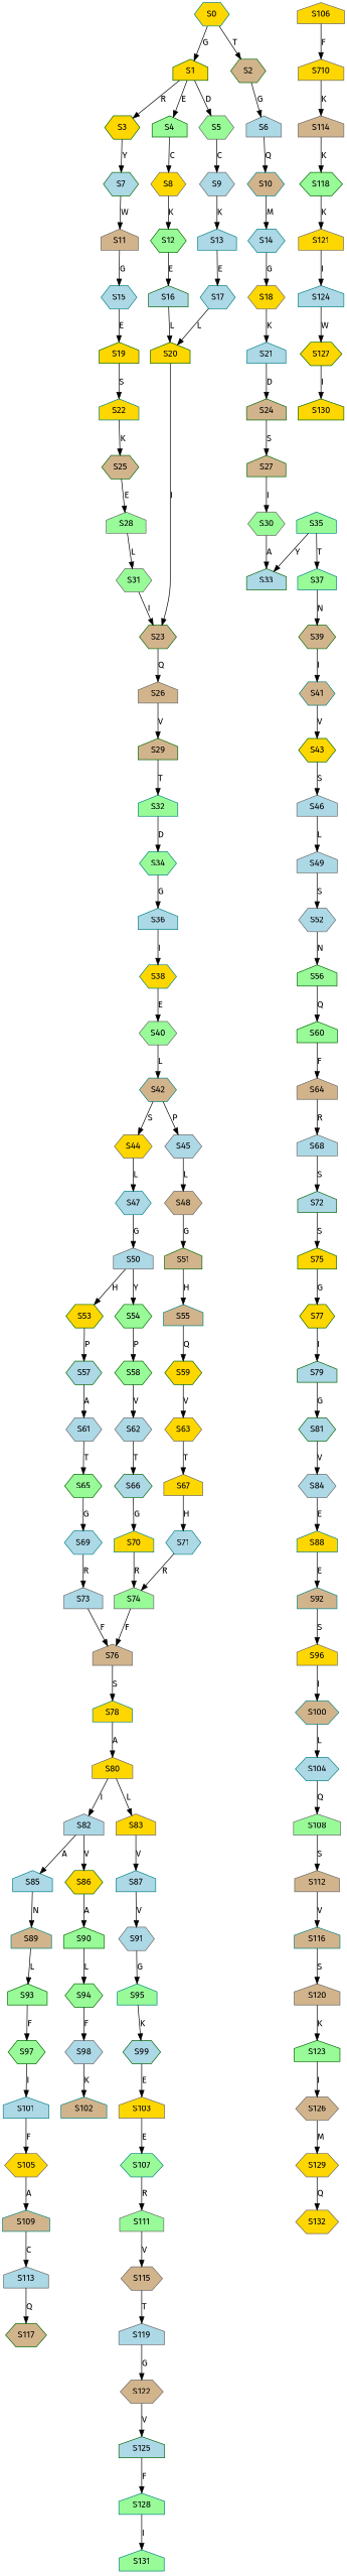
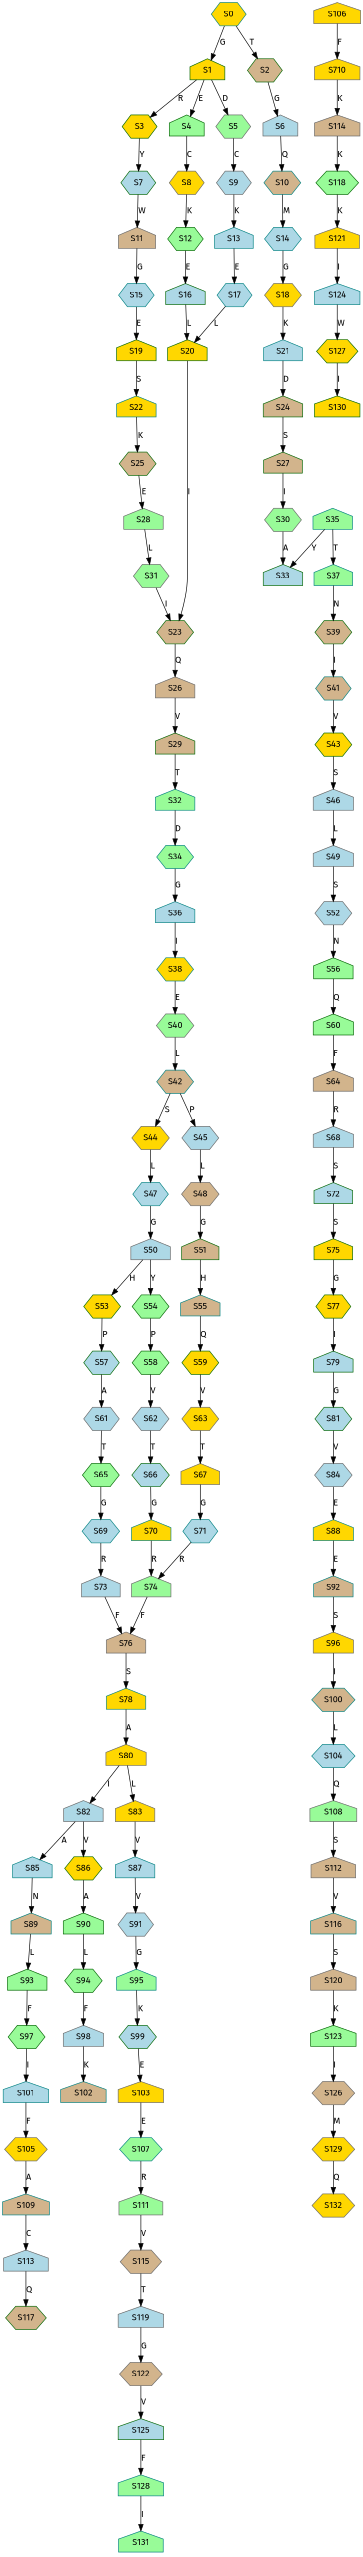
  strict digraph {
    fontname="Fira Sans"
    node [color=gray40 fillcolor=lightblue fontname="Fira Sans" shape=house style=filled]
    edge [fontname="Fira Sans"]
    S0 [color=teal fillcolor=gold shape=hexagon]
    S1 [color=darkgreen fillcolor=gold]
    S2 [color=darkgreen fillcolor=tan shape=hexagon]
    S3 [color=darkgreen fillcolor=gold shape=hexagon]
    S4 [color=darkgreen fillcolor=palegreen]
    S5 [fillcolor=palegreen shape=hexagon]
    S6
    S7 [color=darkgreen shape=hexagon]
    S8 [fillcolor=gold shape=hexagon]
    S9 [shape=hexagon]
    S10 [color=teal fillcolor=tan shape=hexagon]
    S11 [fillcolor=tan]
    S12 [color=darkgreen fillcolor=palegreen shape=hexagon]
    S13 [color=teal]
    S14 [color=teal shape=hexagon]
    S15 [color=teal shape=hexagon]
    S16 [color=darkgreen]
    S17 [color=teal shape=hexagon]
    S18 [fillcolor=gold shape=hexagon]
    S19 [color=darkgreen fillcolor=gold]
    S20 [color=darkgreen fillcolor=gold]
    S21 [color=teal]
    S22 [color=teal fillcolor=gold]
    S23 [color=darkgreen fillcolor=tan shape=hexagon]
    S24 [color=darkgreen fillcolor=tan]
    S25 [color=darkgreen fillcolor=tan shape=hexagon]
    S26 [fillcolor=tan]
    S27 [color=darkgreen fillcolor=tan]
    S28 [fillcolor=palegreen]
    S29 [color=darkgreen fillcolor=tan]
    S30 [fillcolor=palegreen shape=hexagon]
    S31 [fillcolor=palegreen shape=hexagon]
    S32 [color=teal fillcolor=palegreen]
    S33 [color=darkgreen]
    S34 [color=teal fillcolor=palegreen shape=hexagon]
    S36 [color=teal]
    S35 [color=teal fillcolor=palegreen]
    S37 [color=teal fillcolor=palegreen]
    S38 [color=teal fillcolor=gold shape=hexagon]
    S39 [color=darkgreen fillcolor=tan shape=hexagon]
    S40 [fillcolor=palegreen shape=hexagon]
    S41 [color=teal fillcolor=tan shape=hexagon]
    S42 [color=teal fillcolor=tan shape=hexagon]
    S43 [color=darkgreen fillcolor=gold shape=hexagon]
    S44 [fillcolor=gold shape=hexagon]
    S45 [shape=hexagon]
    S46
    S47 [color=teal shape=hexagon]
    S48 [fillcolor=tan shape=hexagon]
    S49
    S50
    S51 [color=darkgreen fillcolor=tan]
    S52 [shape=hexagon]
    S53 [color=darkgreen fillcolor=gold shape=hexagon]
    S54 [color=darkgreen fillcolor=palegreen shape=hexagon]
    S55 [color=teal fillcolor=tan]
    S56 [color=darkgreen fillcolor=palegreen]
    S57 [color=darkgreen shape=hexagon]
    S58 [color=darkgreen fillcolor=palegreen shape=hexagon]
    S59 [color=darkgreen fillcolor=gold shape=hexagon]
    S60 [color=darkgreen fillcolor=palegreen]
    S61 [shape=hexagon]
    S62 [shape=hexagon]
    S63 [fillcolor=gold shape=hexagon]
    S64 [fillcolor=tan]
    S65 [color=darkgreen fillcolor=palegreen shape=hexagon]
    S66 [color=darkgreen shape=hexagon]
    S67 [fillcolor=gold]
    S68
    S69 [color=teal shape=hexagon]
    S70 [color=teal fillcolor=gold]
    S71 [color=teal shape=hexagon]
    S72 [color=darkgreen]
    S73
    S74 [fillcolor=palegreen]
    S75 [color=darkgreen fillcolor=gold]
    S76 [fillcolor=tan]
    S77 [color=darkgreen fillcolor=gold shape=hexagon]
    S78 [color=teal fillcolor=gold]
    S79 [color=darkgreen]
    S80 [fillcolor=gold]
    S81 [color=darkgreen shape=hexagon]
    S82
    S83 [fillcolor=gold]
    S84 [shape=hexagon]
    S85 [color=teal]
    S86 [color=darkgreen fillcolor=gold shape=hexagon]
    S87 [color=teal]
    S88 [color=teal fillcolor=gold]
    S89 [color=teal fillcolor=tan]
    S90 [color=darkgreen fillcolor=palegreen]
    S91 [shape=hexagon]
    S92 [color=teal fillcolor=tan]
    S93 [color=darkgreen fillcolor=palegreen]
    S94 [color=darkgreen fillcolor=palegreen shape=hexagon]
    S95 [color=teal fillcolor=palegreen]
    S96 [fillcolor=gold]
    S97 [color=darkgreen fillcolor=palegreen shape=hexagon]
-   S98 [shape=hexagon]
+   S98
    S99 [color=darkgreen shape=hexagon]
    S100 [color=teal fillcolor=tan shape=hexagon]
    S101 [color=teal]
    S102 [color=teal fillcolor=tan]
    S103 [fillcolor=gold]
    S104 [color=teal shape=hexagon]
    S105 [fillcolor=gold shape=hexagon]
    S107 [color=teal fillcolor=palegreen shape=hexagon]
    S108 [fillcolor=palegreen]
    S109 [color=teal fillcolor=tan]
    S106 [fillcolor=gold]
    n111 [fillcolor=gold label=S710]
    S111 [fillcolor=palegreen]
    S112 [fillcolor=tan]
    S113
    S114 [fillcolor=tan]
    S115 [fillcolor=tan shape=hexagon]
    S116 [color=teal fillcolor=tan]
    S117 [color=darkgreen fillcolor=tan shape=hexagon]
    S118 [color=darkgreen fillcolor=palegreen shape=hexagon]
    S119
    S120 [fillcolor=tan]
    S121 [fillcolor=gold]
    S122 [fillcolor=tan shape=hexagon]
    S123 [color=darkgreen fillcolor=palegreen]
    S124 [color=teal]
    S125 [color=darkgreen]
    S126 [fillcolor=tan shape=hexagon]
    S127 [color=darkgreen fillcolor=gold shape=hexagon]
    S128 [color=teal fillcolor=palegreen]
    S129 [fillcolor=gold shape=hexagon]
    S130 [color=darkgreen fillcolor=gold]
    S131 [color=teal fillcolor=palegreen]
    S132 [fillcolor=gold shape=hexagon]
    S0 -> S1 [label=G]
    S0 -> S2 [label=T]
    S1 -> S3 [label=R]
    S1 -> S4 [label=E]
    S1 -> S5 [label=D]
    S2 -> S6 [label=G]
    S3 -> S7 [label=Y]
    S4 -> S8 [label=C]
    S5 -> S9 [label=C]
    S6 -> S10 [label=Q]
    S7 -> S11 [label=W]
    S8 -> S12 [label=K]
    S9 -> S13 [label=K]
    S10 -> S14 [label=M]
    S11 -> S15 [label=G]
    S12 -> S16 [label=E]
    S13 -> S17 [label=E]
    S14 -> S18 [label=G]
    S15 -> S19 [label=E]
    S16 -> S20 [label=L]
    S17 -> S20 [label=L]
    S18 -> S21 [label=K]
    S19 -> S22 [label=S]
    S20 -> S23 [label=I]
    S21 -> S24 [label=D]
    S22 -> S25 [label=K]
    S23 -> S26 [label=Q]
    S24 -> S27 [label=S]
    S25 -> S28 [label=E]
    S26 -> S29 [label=V]
    S27 -> S30 [label=I]
    S28 -> S31 [label=L]
    S29 -> S32 [label=T]
    S30 -> S33 [label=A]
    S31 -> S23 [label=I]
    S32 -> S34 [label=D]
    S34 -> S36 [label=G]
    S36 -> S38 [label=I]
    S35 -> S33 [label=Y]
    S35 -> S37 [label=T]
    S37 -> S39 [label=N]
    S38 -> S40 [label=E]
    S39 -> S41 [label=I]
    S40 -> S42 [label=L]
    S41 -> S43 [label=V]
    S42 -> S44 [label=S]
    S42 -> S45 [label=P]
    S43 -> S46 [label=S]
    S44 -> S47 [label=L]
    S45 -> S48 [label=L]
    S46 -> S49 [label=L]
    S47 -> S50 [label=G]
    S48 -> S51 [label=G]
    S49 -> S52 [label=S]
    S50 -> S53 [label=H]
    S50 -> S54 [label=Y]
    S51 -> S55 [label=H]
    S52 -> S56 [label=N]
    S53 -> S57 [label=P]
    S54 -> S58 [label=P]
    S55 -> S59 [label=Q]
    S56 -> S60 [label=Q]
    S57 -> S61 [label=A]
    S58 -> S62 [label=V]
    S59 -> S63 [label=V]
    S60 -> S64 [label=F]
    S61 -> S65 [label=T]
    S62 -> S66 [label=T]
    S63 -> S67 [label=T]
    S64 -> S68 [label=R]
    S65 -> S69 [label=G]
    S66 -> S70 [label=G]
-   S67 -> S71 [label=H]
+   S67 -> S71 [label=G]
    S68 -> S72 [label=S]
    S69 -> S73 [label=R]
    S70 -> S74 [label=R]
    S71 -> S74 [label=R]
    S72 -> S75 [label=S]
    S73 -> S76 [label=F]
    S74 -> S76 [label=F]
    S75 -> S77 [label=G]
    S76 -> S78 [label=S]
    S77 -> S79 [label=I]
    S78 -> S80 [label=A]
    S79 -> S81 [label=G]
    S80 -> S82 [label=I]
    S80 -> S83 [label=L]
    S81 -> S84 [label=V]
    S82 -> S85 [label=A]
    S82 -> S86 [label=V]
    S83 -> S87 [label=V]
    S84 -> S88 [label=E]
    S85 -> S89 [label=N]
    S86 -> S90 [label=A]
    S87 -> S91 [label=V]
    S88 -> S92 [label=E]
    S89 -> S93 [label=L]
    S90 -> S94 [label=L]
    S91 -> S95 [label=G]
    S92 -> S96 [label=S]
    S93 -> S97 [label=F]
    S94 -> S98 [label=F]
    S95 -> S99 [label=K]
    S96 -> S100 [label=I]
    S97 -> S101 [label=I]
    S98 -> S102 [label=K]
    S99 -> S103 [label=E]
    S100 -> S104 [label=L]
    S101 -> S105 [label=F]
    S103 -> S107 [label=E]
    S104 -> S108 [label=Q]
    S105 -> S109 [label=A]
    S107 -> S111 [label=R]
    S108 -> S112 [label=S]
    S109 -> S113 [label=C]
    S106 -> n111 [label=F]
    n111 -> S114 [label=K]
    S111 -> S115 [label=V]
    S112 -> S116 [label=V]
    S113 -> S117 [label=Q]
    S114 -> S118 [label=K]
    S115 -> S119 [label=T]
    S116 -> S120 [label=S]
    S118 -> S121 [label=K]
    S119 -> S122 [label=G]
    S120 -> S123 [label=K]
    S121 -> S124 [label=I]
    S122 -> S125 [label=V]
    S123 -> S126 [label=I]
    S124 -> S127 [label=W]
    S125 -> S128 [label=F]
    S126 -> S129 [label=M]
    S127 -> S130 [label=I]
    S128 -> S131 [label=I]
    S129 -> S132 [label=Q]
  }
